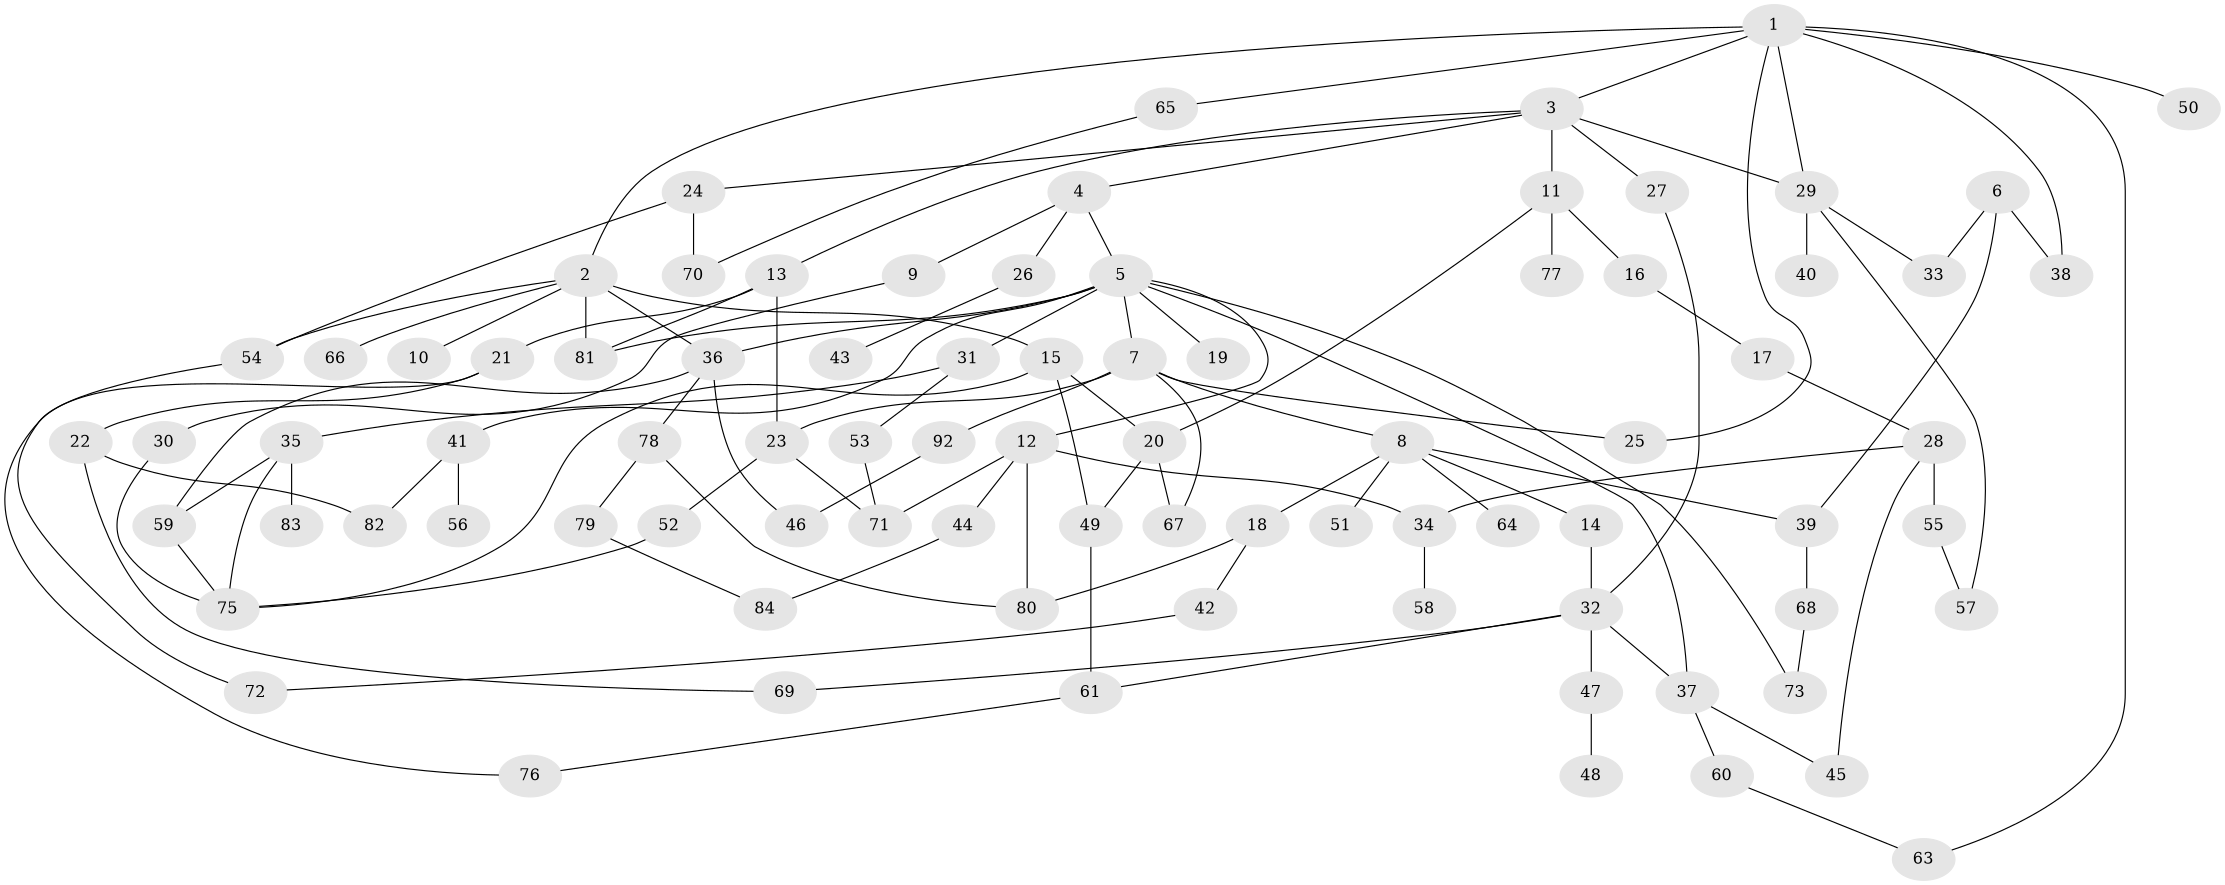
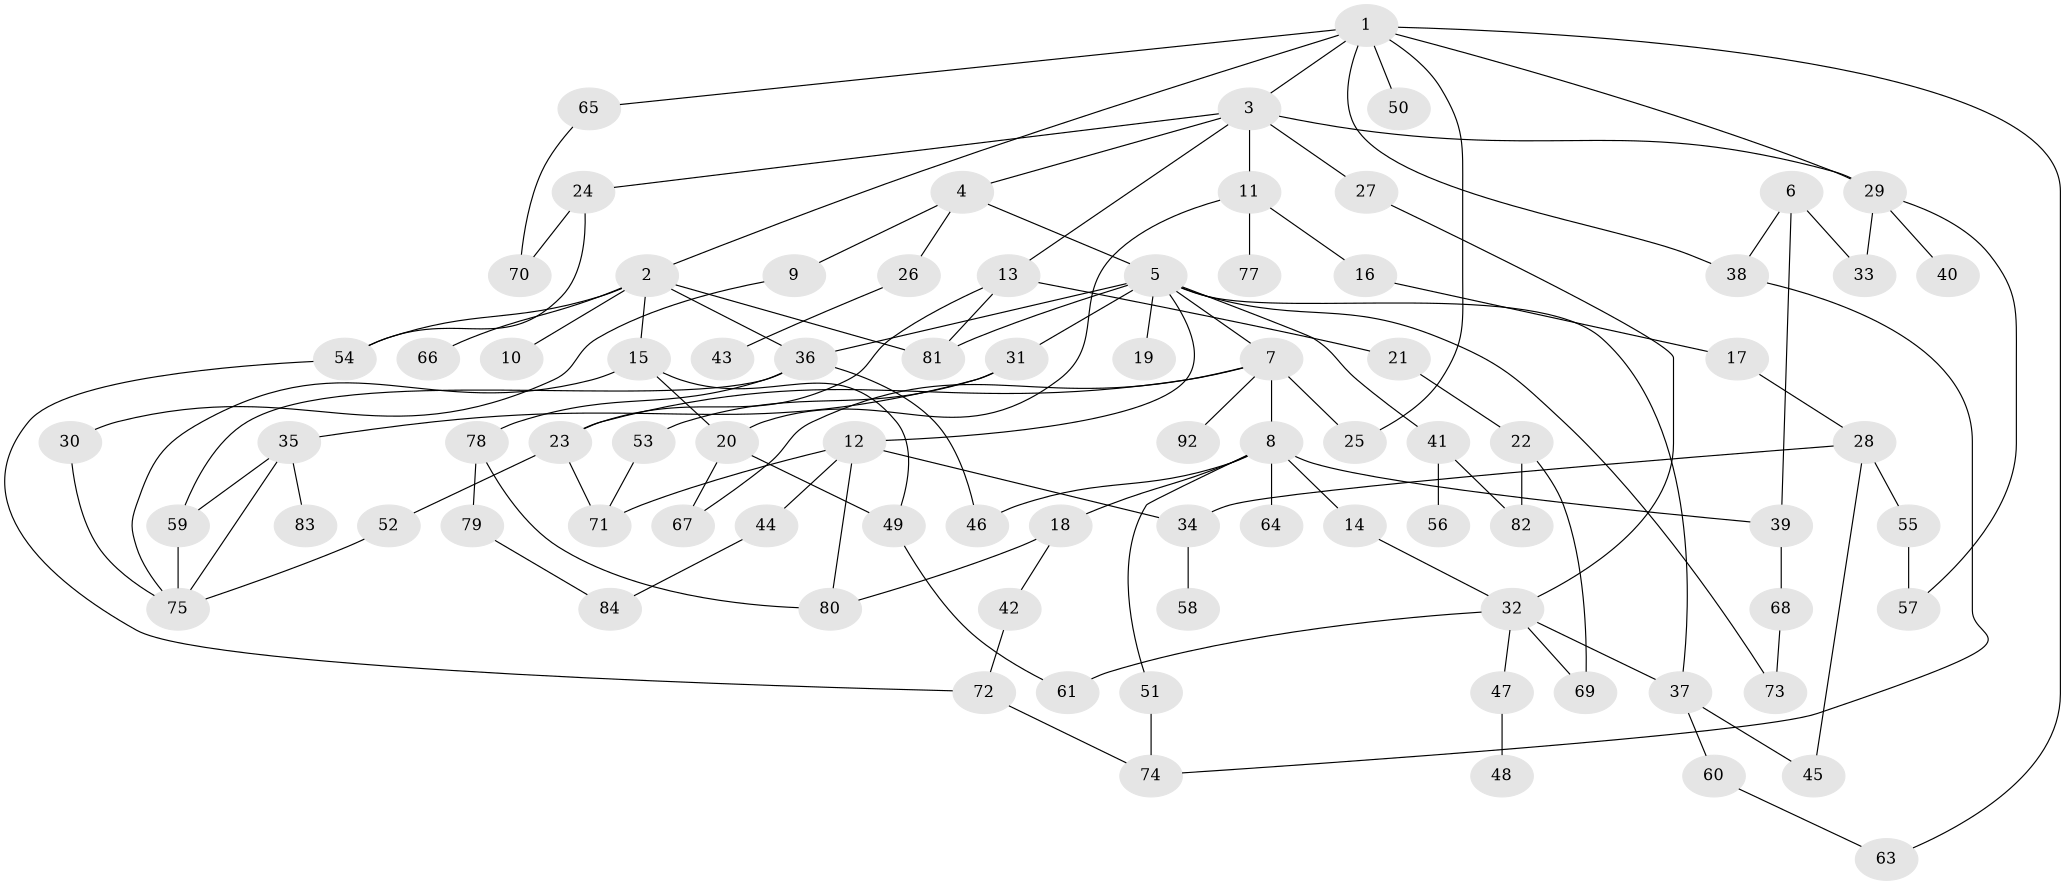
  graph {
    node [color=gray90 style=filled]
    1
    2
    3
    25
    38
    50
    63
    65
    29
    10
    15
    36
    54
    66
    81
    4
    11
    13
    24
    27
    6
    33
    39
+   74
    70
    20
    49
    75
    46
    59
    78
    72
    5
    9
    26
    16
    77
    23
    21
    32
    40
    57
    7
    12
    19
    31
    37
    41
    73
    30
    43
    8
    n53 [label=92]
    67
    34
    44
    71
    80
    35
    53
    45
    60
    82
    56
    68
    14
    18
    51
    64
    52
    42
    17
    58
    84
    22
-   76
    69
    61
    47
    28
    55
    83
    48
    79
    1 -- 2
    1 -- 3
    1 -- 25
    1 -- 38
    1 -- 50
    1 -- 63
    1 -- 65
    1 -- 29
    2 -- 10
    2 -- 15
    2 -- 36
    2 -- 54
    2 -- 66
    2 -- 81
    3 -- 29
    3 -- 4
    3 -- 11
    3 -- 13
    3 -- 24
    3 -- 27
+   38 -- 74
    65 -- 70
    29 -- 33
    29 -- 40
    29 -- 57
    15 -- 20
    15 -- 49
    15 -- 75
    36 -- 46
    36 -- 59
    36 -- 78
    54 -- 72
    4 -- 5
    4 -- 9
    4 -- 26
    11 -- 20
    11 -- 16
    11 -- 77
    13 -- 81
    13 -- 23
    13 -- 21
    24 -- 54
    24 -- 70
    27 -- 32
    6 -- 38
    6 -- 33
    6 -- 39
    39 -- 68
    20 -- 49
    20 -- 67
    49 -- 61
    59 -- 75
    78 -- 80
    78 -- 79
+   72 -- 74
    5 -- 36
    5 -- 81
    5 -- 7
    5 -- 12
    5 -- 19
    5 -- 31
    5 -- 37
    5 -- 41
    5 -- 73
    9 -- 30
    26 -- 43
    16 -- 17
    23 -- 71
    23 -- 52
    21 -- 22
-   21 -- 76
    32 -- 37
    32 -- 69
    32 -- 61
    32 -- 47
    7 -- 25
    7 -- 23
    7 -- 8
    7 -- n53
    7 -- 67
    12 -- 34
    12 -- 44
    12 -- 71
    12 -- 80
    31 -- 35
    31 -- 53
    37 -- 45
    37 -- 60
    41 -- 82
    41 -- 56
    30 -- 75
    8 -- 39
-   n53 -- 46
+   8 -- 46
    8 -- 14
    8 -- 18
    8 -- 51
    8 -- 64
    34 -- 58
    44 -- 84
    35 -- 75
    35 -- 59
    35 -- 83
    53 -- 71
    60 -- 63
    68 -- 73
    14 -- 32
    18 -- 80
    18 -- 42
+   51 -- 74
    52 -- 75
    42 -- 72
    17 -- 28
    22 -- 82
    22 -- 69
-   61 -- 76
    47 -- 48
    28 -- 34
    28 -- 45
    28 -- 55
    55 -- 57
    79 -- 84
  }
